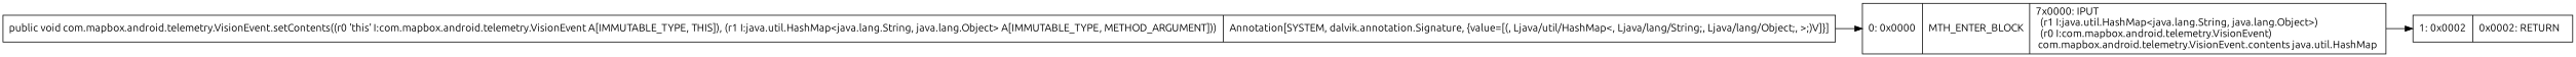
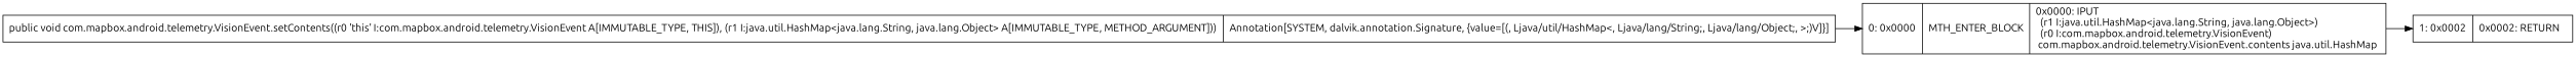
  digraph {
    rankdir=LR
    fontname=Ubuntu
    node [shape=record fontname=Ubuntu]
    edge [fontname=Ubuntu]
-   n1 [label="{0\:\ 0x0000|MTH_ENTER_BLOCK\l|7x0000: IPUT  \l  (r1 I:java.util.HashMap\<java.lang.String, java.lang.Object\>)\l  (r0 I:com.mapbox.android.telemetry.VisionEvent)\l com.mapbox.android.telemetry.VisionEvent.contents java.util.HashMap \l}"]
+   n1 [label="{0\:\ 0x0000|MTH_ENTER_BLOCK\l|0x0000: IPUT  \l  (r1 I:java.util.HashMap\<java.lang.String, java.lang.Object\>)\l  (r0 I:com.mapbox.android.telemetry.VisionEvent)\l com.mapbox.android.telemetry.VisionEvent.contents java.util.HashMap \l}"]
    n2 [label="{1\:\ 0x0002|0x0002: RETURN   \l}"]
    n3 [label="{public void com.mapbox.android.telemetry.VisionEvent.setContents((r0 'this' I:com.mapbox.android.telemetry.VisionEvent A[IMMUTABLE_TYPE, THIS]), (r1 I:java.util.HashMap\<java.lang.String, java.lang.Object\> A[IMMUTABLE_TYPE, METHOD_ARGUMENT]))  | Annotation[SYSTEM, dalvik.annotation.Signature, \{value=[(, Ljava\/util\/HashMap\<, Ljava\/lang\/String;, Ljava\/lang\/Object;, \>;)V]\}]\l}"]
    n1 -> n2
    n3 -> n1
  }
